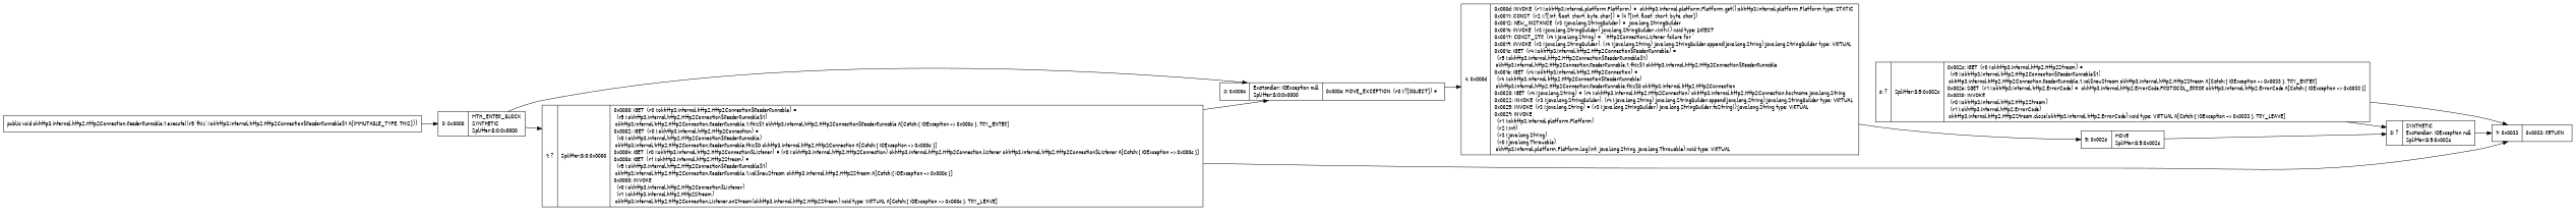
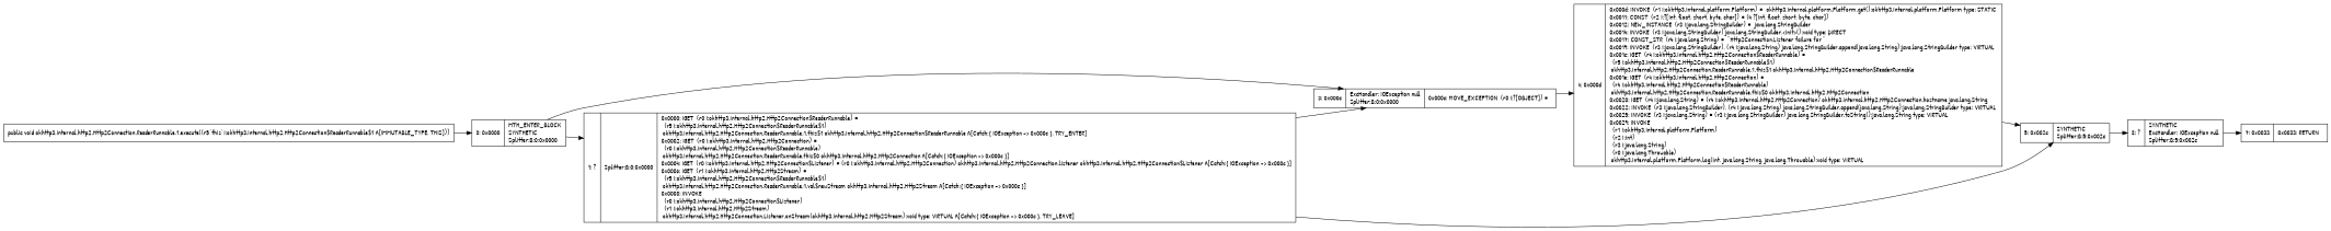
  digraph {
    fontname="Patrick Hand"
    rankdir=LR
    node [fontname="Patrick Hand" shape=record]
    edge [fontname="Patrick Hand"]
    n1 [label="{0\:\ 0x0000|MTH_ENTER_BLOCK\lSYNTHETIC\lSplitter:B:0:0x0000\l}"]
    n2 [label="{1\:\ ?|Splitter:B:0:0x0000\l|0x0000: IGET  (r0 I:okhttp3.internal.http2.Http2Connection$ReaderRunnable) = \l  (r5 I:okhttp3.internal.http2.Http2Connection$ReaderRunnable$1)\l okhttp3.internal.http2.Http2Connection.ReaderRunnable.1.this$1 okhttp3.internal.http2.Http2Connection$ReaderRunnable A[Catch:\{ IOException \-\> 0x000c \}, TRY_ENTER]\l0x0002: IGET  (r0 I:okhttp3.internal.http2.Http2Connection) = \l  (r0 I:okhttp3.internal.http2.Http2Connection$ReaderRunnable)\l okhttp3.internal.http2.Http2Connection.ReaderRunnable.this$0 okhttp3.internal.http2.Http2Connection A[Catch:\{ IOException \-\> 0x000c \}]\l0x0004: IGET  (r0 I:okhttp3.internal.http2.Http2Connection$Listener) = (r0 I:okhttp3.internal.http2.Http2Connection) okhttp3.internal.http2.Http2Connection.listener okhttp3.internal.http2.Http2Connection$Listener A[Catch:\{ IOException \-\> 0x000c \}]\l0x0006: IGET  (r1 I:okhttp3.internal.http2.Http2Stream) = \l  (r5 I:okhttp3.internal.http2.Http2Connection$ReaderRunnable$1)\l okhttp3.internal.http2.Http2Connection.ReaderRunnable.1.val$newStream okhttp3.internal.http2.Http2Stream A[Catch:\{ IOException \-\> 0x000c \}]\l0x0008: INVOKE  \l  (r0 I:okhttp3.internal.http2.Http2Connection$Listener)\l  (r1 I:okhttp3.internal.http2.Http2Stream)\l okhttp3.internal.http2.Http2Connection.Listener.onStream(okhttp3.internal.http2.Http2Stream):void type: VIRTUAL A[Catch:\{ IOException \-\> 0x000c \}, TRY_LEAVE]\l}"]
    n3 [label="{3\:\ 0x000c|ExcHandler: IOException null\lSplitter:B:0:0x0000\l|0x000c: MOVE_EXCEPTION  (r0 I:?[OBJECT]) =  \l}"]
    n4 [label="{7\:\ 0x0033|0x0033: RETURN   \l}"]
    n5 [label="{4\:\ 0x000d|0x000d: INVOKE  (r1 I:okhttp3.internal.platform.Platform) =  okhttp3.internal.platform.Platform.get():okhttp3.internal.platform.Platform type: STATIC \l0x0011: CONST  (r2 I:?[int, float, short, byte, char]) = (4 ?[int, float, short, byte, char]) \l0x0012: NEW_INSTANCE  (r3 I:java.lang.StringBuilder) =  java.lang.StringBuilder \l0x0014: INVOKE  (r3 I:java.lang.StringBuilder) java.lang.StringBuilder.\<init\>():void type: DIRECT \l0x0017: CONST_STR  (r4 I:java.lang.String) =  \"Http2Connection.Listener failure for \" \l0x0019: INVOKE  (r3 I:java.lang.StringBuilder), (r4 I:java.lang.String) java.lang.StringBuilder.append(java.lang.String):java.lang.StringBuilder type: VIRTUAL \l0x001c: IGET  (r4 I:okhttp3.internal.http2.Http2Connection$ReaderRunnable) = \l  (r5 I:okhttp3.internal.http2.Http2Connection$ReaderRunnable$1)\l okhttp3.internal.http2.Http2Connection.ReaderRunnable.1.this$1 okhttp3.internal.http2.Http2Connection$ReaderRunnable \l0x001e: IGET  (r4 I:okhttp3.internal.http2.Http2Connection) = \l  (r4 I:okhttp3.internal.http2.Http2Connection$ReaderRunnable)\l okhttp3.internal.http2.Http2Connection.ReaderRunnable.this$0 okhttp3.internal.http2.Http2Connection \l0x0020: IGET  (r4 I:java.lang.String) = (r4 I:okhttp3.internal.http2.Http2Connection) okhttp3.internal.http2.Http2Connection.hostname java.lang.String \l0x0022: INVOKE  (r3 I:java.lang.StringBuilder), (r4 I:java.lang.String) java.lang.StringBuilder.append(java.lang.String):java.lang.StringBuilder type: VIRTUAL \l0x0025: INVOKE  (r3 I:java.lang.String) = (r3 I:java.lang.StringBuilder) java.lang.StringBuilder.toString():java.lang.String type: VIRTUAL \l0x0029: INVOKE  \l  (r1 I:okhttp3.internal.platform.Platform)\l  (r2 I:int)\l  (r3 I:java.lang.String)\l  (r0 I:java.lang.Throwable)\l okhttp3.internal.platform.Platform.log(int, java.lang.String, java.lang.Throwable):void type: VIRTUAL \l}"]
-   n6 [label="{5\:\ 0x002c|MOVE\lSplitter:B:5:0x002c\l}"]
+   n6 [label="{5\:\ 0x002c|SYNTHETIC\lSplitter:B:5:0x002c\l}"]
    n7 [label="{8\:\ ?|SYNTHETIC\lExcHandler: IOException null\lSplitter:B:5:0x002c\l}"]
-   n8 [label="{6\:\ ?|Splitter:B:5:0x002c\l|0x002c: IGET  (r0 I:okhttp3.internal.http2.Http2Stream) = \l  (r5 I:okhttp3.internal.http2.Http2Connection$ReaderRunnable$1)\l okhttp3.internal.http2.Http2Connection.ReaderRunnable.1.val$newStream okhttp3.internal.http2.Http2Stream A[Catch:\{ IOException \-\> 0x0033 \}, TRY_ENTER]\l0x002e: SGET  (r1 I:okhttp3.internal.http2.ErrorCode) =  okhttp3.internal.http2.ErrorCode.PROTOCOL_ERROR okhttp3.internal.http2.ErrorCode A[Catch:\{ IOException \-\> 0x0033 \}]\l0x0030: INVOKE  \l  (r0 I:okhttp3.internal.http2.Http2Stream)\l  (r1 I:okhttp3.internal.http2.ErrorCode)\l okhttp3.internal.http2.Http2Stream.close(okhttp3.internal.http2.ErrorCode):void type: VIRTUAL A[Catch:\{ IOException \-\> 0x0033 \}, TRY_LEAVE]\l}"]
    n9 [label="{public void okhttp3.internal.http2.Http2Connection.ReaderRunnable.1.execute((r5 'this' I:okhttp3.internal.http2.Http2Connection$ReaderRunnable$1 A[IMMUTABLE_TYPE, THIS])) }"]
    n1 -> n2
    n1 -> n3
    n2 -> n3
-   n2 -> n4
+   n2 -> n6
    n3 -> n5
    n5 -> n6
    n6 -> n7
    n7 -> n4
-   n8 -> n4
-   n8 -> n7
    n9 -> n1
  }
